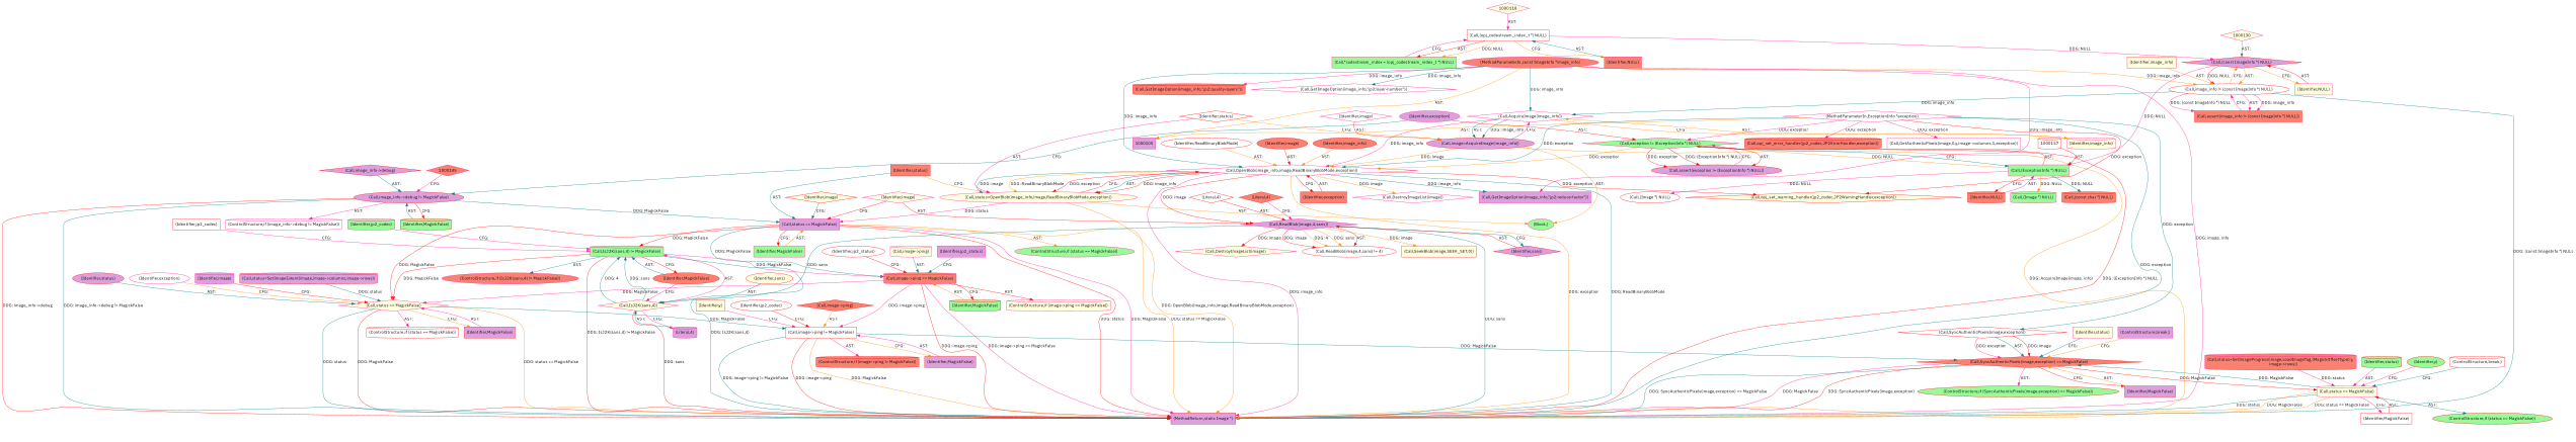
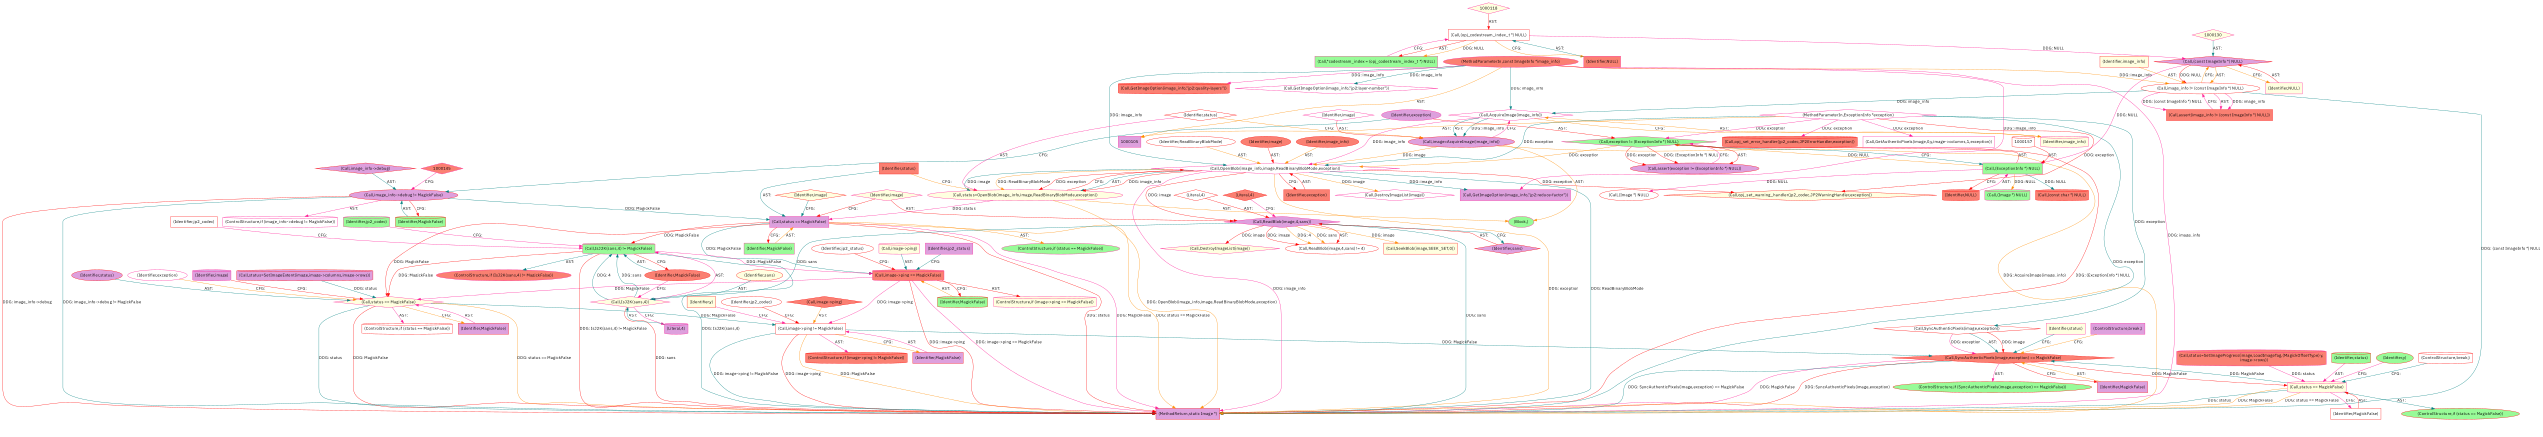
  digraph {
    fontname="IBM Plex Sans"
    node [color=red fillcolor=white fontname="IBM Plex Sans" shape=diamond style=filled]
    edge [color=red fontname="IBM Plex Sans"]
    n1 [color=deeppink fillcolor=salmon label="(Call,image->ping == MagickFalse)" shape=cylinder]
    n2 [color=deeppink fillcolor=lightyellow label="(Call,status == MagickFalse)"]
    n3 [label="(Call,image->ping != MagickFalse)" shape=box]
    n4 [fillcolor=palegreen label="(Identifier,MagickFalse)" shape=cylinder]
    n5 [color=deeppink fillcolor=lightyellow label="(ControlStructure,if (image->ping == MagickFalse))" shape=cylinder]
    n6 [fillcolor=plum label="(MethodReturn,static Image *)" shape=box]
    n7 [label="(ControlStructure,if (status == MagickFalse))" shape=cylinder]
    n8 [fillcolor=plum label="(Identifier,MagickFalse)" shape=box]
    n9 [fillcolor=salmon label="(Call,SyncAuthenticPixels(image,exception) == MagickFalse)"]
    n10 [fillcolor=salmon label="(ControlStructure,if (image->ping != MagickFalse))" shape=cylinder]
    n11 [fillcolor=plum label="(Identifier,MagickFalse)" shape=box]
    n12 [color=deeppink fillcolor=plum label="(Call,status == MagickFalse)" shape=box]
    n13 [color=deeppink fillcolor=palegreen label="(Call,IsJ2K(sans,4) != MagickFalse)" shape=cylinder]
    n14 [color=deeppink fillcolor=palegreen label="(ControlStructure,if (status == MagickFalse))" shape=ellipse]
    n15 [color=deeppink fillcolor=palegreen label="(Identifier,MagickFalse)" shape=box]
    n16 [color=deeppink fillcolor=salmon label="(ControlStructure,if (IsJ2K(sans,4) != MagickFalse))" shape=ellipse]
    n17 [fillcolor=salmon label="(Identifier,MagickFalse)" shape=ellipse]
    n18 [color=deeppink fillcolor=lightyellow label="(Call,status=OpenBlob(image_info,image,ReadBinaryBlobMode,exception))" shape=ellipse]
    n19 [color=deeppink label="(Call,OpenBlob(image_info,image,ReadBinaryBlobMode,exception))"]
    n20 [color=deeppink fillcolor=palegreen label="(Block,)" shape=ellipse]
    n21 [color=deeppink fillcolor=plum label="(Call,ReadBlob(image,4,sans))"]
    n22 [color=deeppink fillcolor=plum label="(Call,GetImageOption(image_info,\"jp2:reduce-factor\"))" shape=box]
    n23 [fillcolor=salmon label="(Identifier,exception)" shape=box]
    n24 [fillcolor=lightyellow label="(Call,opj_set_warning_handler(jp2_codec,JP2WarningHandler,exception))"]
    n25 [color=deeppink label="(Call,DestroyImageList(image))"]
    n26 [color=deeppink fillcolor=lightyellow label="(Call,IsJ2K(sans,4))"]
    n27 [label="(Call,ReadBlob(image,4,sans) != 4)" shape=ellipse]
    n28 [fillcolor=plum label="(Identifier,sans)"]
    n29 [color=deeppink fillcolor=lightyellow label="(Call,DestroyImageList(image))"]
    n30 [fillcolor=lightyellow label="(Call,SeekBlob(image,SEEK_SET,0))" shape=box]
    n31 [color=deeppink label="(Call,AcquireImage(image_info))"]
    n32 [fillcolor=plum label="(Call,image=AcquireImage(image_info))" shape=ellipse]
    n33 [color=deeppink fillcolor=lightyellow label="(Identifier,image_info)" shape=cylinder]
    n34 [label="(Call,image_info != (const ImageInfo *) NULL)" shape=ellipse]
    n35 [fillcolor=plum label="(Call,(const ImageInfo *) NULL)"]
    n36 [fillcolor=salmon label="(Call,assert(image_info != (const ImageInfo *) NULL))" shape=box]
    n37 [color=deeppink fillcolor=palegreen label="(Call,(ExceptionInfo *) NULL)" shape=box]
    n38 [color=deeppink fillcolor=lightyellow label="(Identifier,NULL)" shape=box]
    n39 [color=deeppink fillcolor=salmon label="(MethodParameterIn,const ImageInfo *image_info)" shape=ellipse]
    n40 [fillcolor=salmon label="(Call,GetImageOption(image_info,\"jp2:quality-layers\"))" shape=cylinder]
    n41 [color=deeppink label="(Call,GetImageOption(image_info,\"jp2:layer-number\"))"]
    1000105 [color=deeppink fillcolor=plum shape=box]
    n43 [color=deeppink fillcolor=palegreen label="(Call,exception != (ExceptionInfo *) NULL)"]
    n44 [label="(Call,(Image *) NULL)" shape=ellipse]
    n45 [color=deeppink fillcolor=palegreen label="(Call,(Image *) NULL)" shape=cylinder]
    n46 [fillcolor=salmon label="(Call,(const char *) NULL)" shape=cylinder]
    n47 [fillcolor=salmon label="(Identifier,NULL)" shape=cylinder]
    n48 [label="(Call,(opj_codestream_index_t *) NULL)" shape=box]
    n49 [color=deeppink fillcolor=palegreen label="(Call,*codestream_index = (opj_codestream_index_t *) NULL)" shape=box]
    n50 [color=deeppink fillcolor=salmon label="(Identifier,NULL)" shape=box]
    n51 [fillcolor=plum label="(Call,assert(exception != (ExceptionInfo *) NULL))" shape=ellipse]
    n52 [color=deeppink label="(MethodParameterIn,ExceptionInfo *exception)"]
    n53 [fillcolor=salmon label="(Call,opj_set_error_handler(jp2_codec,JP2ErrorHandler,exception))" shape=cylinder]
    n54 [label="(Call,SyncAuthenticPixels(image,exception))"]
    n55 [color=deeppink label="(Call,GetAuthenticPixels(image,0,y,image->columns,1,exception))" shape=box]
    n56 [fillcolor=plum label="(Call,image_info->debug != MagickFalse)" shape=ellipse]
    n57 [fillcolor=palegreen label="(Identifier,MagickFalse)" shape=cylinder]
    n58 [color=deeppink label="(ControlStructure,if (image_info->debug != MagickFalse))" shape=cylinder]
    n59 [color=deeppink fillcolor=plum label="(Literal,4)" shape=cylinder]
    n60 [color=deeppink fillcolor=lightyellow label="(Call,status == MagickFalse)" shape=cylinder]
    n61 [fillcolor=plum label="(Identifier,MagickFalse)" shape=box]
    n62 [fillcolor=palegreen label="(ControlStructure,if (SyncAuthenticPixels(image,exception) == MagickFalse))" shape=ellipse]
    n63 [fillcolor=palegreen label="(ControlStructure,if (status == MagickFalse))" shape=ellipse]
    n64 [label="(Identifier,MagickFalse)" shape=box]
    n65 [color=deeppink fillcolor=salmon label="(Call,status=SetImageProgress(image,LoadImageTag,(MagickOffsetType) y,\n      image->rows))" shape=cylinder]
    n66 [fillcolor=salmon label="(Literal,4)"]
    n67 [fillcolor=lightyellow label="(Identifier,y)" shape=box]
    n68 [label="(Identifier,jp2_status)" shape=ellipse]
    n69 [color=deeppink label="(Identifier,image)"]
    n70 [label="(Identifier,jp2_codec)" shape=box]
    n71 [color=deeppink fillcolor=plum label="(Identifier,exception)" shape=ellipse]
    n72 [label="(Identifier,jp2_codec)" shape=ellipse]
    n73 [fillcolor=plum label="(Call,image_info->debug)"]
    n74 [fillcolor=plum label="(Call,status=SetImageExtent(image,image->columns,image->rows))" shape=cylinder]
    n75 [color=deeppink fillcolor=palegreen label="(Identifier,jp2_codec)" shape=cylinder]
    n76 [fillcolor=lightyellow label="(Identifier,image)"]
    n77 [color=deeppink fillcolor=lightyellow label="(Identifier,image)"]
    n78 [color=deeppink fillcolor=lightyellow label="(Identifier,status)" shape=box]
    n79 [fillcolor=palegreen label="(Identifier,status)" shape=cylinder]
    n80 [fillcolor=lightyellow label="(Identifier,sans)" shape=ellipse]
    n81 [fillcolor=palegreen label="(Identifier,y)" shape=ellipse]
    n82 [label="(Identifier,ReadBinaryBlobMode)" shape=ellipse]
    n83 [color=deeppink fillcolor=lightyellow label="(Call,image->ping)" shape=cylinder]
    n84 [fillcolor=salmon label="(Identifier,image)" shape=ellipse]
    n85 [fillcolor=plum label="(Identifier,status)" shape=ellipse]
    n86 [label="(ControlStructure,break;)" shape=cylinder]
    n87 [color=deeppink fillcolor=plum label="(ControlStructure,break;)" shape=box]
    n88 [fillcolor=salmon label="(Call,image->ping)"]
    n89 [color=deeppink label="(Identifier,exception)" shape=ellipse]
    n90 [fillcolor=salmon label="(Identifier,status)" shape=box]
    n91 [fillcolor=lightyellow label="(Identifier,image_info)" shape=box]
    n92 [color=deeppink fillcolor=plum label="(Identifier,jp2_status)" shape=box]
    n93 [label="(Identifier,status)"]
    n94 [label="(Literal,4)"]
    n95 [color=deeppink fillcolor=plum label="(Identifier,image)" shape=cylinder]
    n96 [fillcolor=salmon label="(Identifier,image_info)" shape=ellipse]
    1000130 [color=deeppink fillcolor=lightyellow]
    1000118 [color=deeppink fillcolor=lightyellow]
    1000157 [shape=cylinder]
    1000145 [color=deeppink fillcolor=salmon]
    n1 -> n2 [color=deeppink label="DDG: MagickFalse"]
    n1 -> n3 [color=deeppink label="DDG: image->ping"]
    n1 -> n4 [label="CFG: "]
    n1 -> n5 [label="AST: "]
    n1 -> n6 [label="DDG: image->ping"]
    n1 -> n6 [color=deeppink label="DDG: image->ping == MagickFalse"]
    n2 -> n3 [color=teal label="DDG: MagickFalse"]
    n2 -> n6 [color=teal label="DDG: status"]
    n2 -> n6 [label="DDG: MagickFalse"]
    n2 -> n6 [color=darkorange label="DDG: status == MagickFalse"]
    n2 -> n7 [color=deeppink label="AST: "]
    n2 -> n8 [color=darkorange label="CFG: "]
    n3 -> n6 [color=teal label="DDG: image->ping != MagickFalse"]
    n3 -> n6 [label="DDG: image->ping"]
    n3 -> n6 [color=darkorange label="DDG: MagickFalse"]
    n3 -> n9 [color=teal label="DDG: MagickFalse"]
    n3 -> n10 [color=deeppink label="AST: "]
    n3 -> n11 [color=darkorange label="CFG: "]
    n4 -> n1 [color=darkorange label="AST: "]
    n8 -> n2 [color=deeppink label="AST: "]
    n9 -> n6 [color=deeppink label="DDG: MagickFalse"]
    n9 -> n6 [label="DDG: SyncAuthenticPixels(image,exception)"]
    n9 -> n6 [color=teal label="DDG: SyncAuthenticPixels(image,exception) == MagickFalse"]
    n9 -> n60 [label="DDG: MagickFalse"]
    n9 -> n61 [label="CFG: "]
    n9 -> n62 [color=deeppink label="AST: "]
    n11 -> n3 [color=deeppink label="AST: "]
    n12 -> n1 [color=teal label="DDG: MagickFalse"]
    n12 -> n2 [label="DDG: MagickFalse"]
    n12 -> n6 [label="DDG: status"]
    n12 -> n6 [color=deeppink label="DDG: MagickFalse"]
    n12 -> n6 [color=darkorange label="DDG: status == MagickFalse"]
    n12 -> n13 [label="DDG: MagickFalse"]
    n12 -> n14 [color=darkorange label="AST: "]
    n12 -> n15 [label="CFG: "]
    n13 -> n1 [color=deeppink label="DDG: MagickFalse"]
    n13 -> n2 [label="DDG: MagickFalse"]
    n13 -> n6 [label="DDG: IsJ2K(sans,4) != MagickFalse"]
    n13 -> n6 [color=teal label="DDG: IsJ2K(sans,4)"]
    n13 -> n16 [color=teal label="AST: "]
    n13 -> n17 [label="CFG: "]
    n15 -> n12 [color=darkorange label="AST: "]
    n17 -> n13 [color=teal label="AST: "]
    n17 -> n26 [color=deeppink label="CFG: "]
    n18 -> n6 [color=darkorange label="DDG: OpenBlob(image_info,image,ReadBinaryBlobMode,exception)"]
    n18 -> n12 [color=deeppink label="DDG: status"]
    n18 -> n19 [label="CFG: "]
    n18 -> n20 [color=darkorange label="AST: "]
    n19 -> n6 [color=deeppink label="DDG: image_info"]
    n19 -> n6 [color=darkorange label="DDG: exception"]
    n19 -> n6 [color=teal label="DDG: ReadBinaryBlobMode"]
    n19 -> n18 [color=teal label="AST: "]
    n19 -> n18 [label="DDG: image_info"]
    n19 -> n18 [color=teal label="DDG: image"]
    n19 -> n18 [color=darkorange label="DDG: ReadBinaryBlobMode"]
    n19 -> n18 [label="DDG: exception"]
    n19 -> n21 [label="DDG: image"]
    n19 -> n22 [color=teal label="DDG: image_info"]
    n19 -> n23 [label="CFG: "]
    n19 -> n24 [label="DDG: exception"]
    n19 -> n25 [color=darkorange label="DDG: image"]
    n21 -> n6 [color=teal label="DDG: sans"]
    n21 -> n26 [color=teal label="DDG: sans"]
    n21 -> n27 [label="AST: "]
    n21 -> n27 [label="DDG: image"]
    n21 -> n27 [color=darkorange label="DDG: 4"]
    n21 -> n27 [color=darkorange label="DDG: sans"]
    n21 -> n28 [color=teal label="CFG: "]
    n21 -> n29 [label="DDG: image"]
    n21 -> n30 [color=darkorange label="DDG: image"]
    n23 -> n19 [label="AST: "]
    n26 -> n6 [label="DDG: sans"]
    n26 -> n13 [color=deeppink label="AST: "]
    n26 -> n13 [color=teal label="DDG: sans"]
    n26 -> n13 [color=teal label="DDG: 4"]
    n26 -> n59 [color=deeppink label="CFG: "]
    n28 -> n21 [label="AST: "]
    n31 -> n19 [color=deeppink label="DDG: image_info"]
    n31 -> n32 [color=teal label="AST: "]
    n31 -> n32 [color=teal label="DDG: image_info"]
    n31 -> n33 [color=darkorange label="CFG: "]
    n32 -> n6 [color=darkorange label="DDG: AcquireImage(image_info)"]
    n32 -> n19 [color=darkorange label="DDG: image"]
    n32 -> n20 [color=darkorange label="AST: "]
    n32 -> n31 [color=deeppink label="CFG: "]
    n33 -> n31 [color=darkorange label="AST: "]
    n34 -> n6 [color=teal label="DDG: (const ImageInfo *) NULL"]
    n34 -> n31 [color=teal label="DDG: image_info"]
    n34 -> n35 [color=darkorange label="CFG: "]
    n34 -> n36 [color=deeppink label="AST: "]
    n34 -> n36 [color=deeppink label="DDG: image_info"]
    n34 -> n36 [color=deeppink label="DDG: (const ImageInfo *) NULL"]
    n35 -> n34 [color=darkorange label="AST: "]
    n35 -> n34 [label="DDG: NULL"]
    n35 -> n37 [color=deeppink label="DDG: NULL"]
    n35 -> n38 [color=darkorange label="CFG: "]
    n36 -> n34 [color=deeppink label="CFG: "]
    n37 -> n43 [label="AST: "]
    n37 -> n43 [color=darkorange label="DDG: NULL"]
    n37 -> n44 [color=deeppink label="DDG: NULL"]
    n37 -> n45 [color=darkorange label="DDG: NULL"]
    n37 -> n46 [color=teal label="DDG: NULL"]
    n37 -> n47 [label="CFG: "]
    n38 -> n35 [label="AST: "]
    n39 -> n6 [color=deeppink label="DDG: image_info"]
    n39 -> n19 [color=teal label="DDG: image_info"]
    n39 -> n22 [color=deeppink label="DDG: image_info"]
    n39 -> n31 [color=teal label="DDG: image_info"]
    n39 -> n34 [color=darkorange label="DDG: image_info"]
    n39 -> n40 [color=deeppink label="DDG: image_info"]
    n39 -> n41 [color=teal label="DDG: image_info"]
    n39 -> 1000105 [color=darkorange label="AST: "]
    n43 -> n6 [label="DDG: (ExceptionInfo *) NULL"]
    n43 -> n19 [color=darkorange label="DDG: exception"]
    n43 -> n37 [color=teal label="CFG: "]
    n43 -> n51 [label="AST: "]
    n43 -> n51 [label="DDG: exception"]
    n43 -> n51 [label="DDG: (ExceptionInfo *) NULL"]
    n47 -> n37 [color=deeppink label="AST: "]
    n48 -> n35 [color=deeppink label="DDG: NULL"]
    n48 -> n49 [label="AST: "]
    n48 -> n49 [color=darkorange label="DDG: NULL"]
    n48 -> n50 [color=darkorange label="CFG: "]
    n49 -> n48 [color=deeppink label="CFG: "]
    n50 -> n48 [color=teal label="AST: "]
    n51 -> n43 [color=deeppink label="CFG: "]
    n52 -> n6 [color=teal label="DDG: exception"]
    n52 -> n19 [color=teal label="DDG: exception"]
    n52 -> n24 [label="DDG: exception"]
    n52 -> 1000105 [color=darkorange label="AST: "]
    n52 -> n43 [color=deeppink label="DDG: exception"]
    n52 -> n53 [color=deeppink label="DDG: exception"]
    n52 -> n54 [color=teal label="DDG: exception"]
    n52 -> n55 [color=deeppink label="DDG: exception"]
    n54 -> n9 [color=teal label="AST: "]
    n54 -> n9 [label="DDG: image"]
    n54 -> n9 [color=deeppink label="DDG: exception"]
    n56 -> n6 [color=teal label="DDG: image_info->debug != MagickFalse"]
    n56 -> n6 [label="DDG: image_info->debug"]
    n56 -> n12 [color=teal label="DDG: MagickFalse"]
    n56 -> n57 [label="CFG: "]
    n56 -> n58 [color=deeppink label="AST: "]
    n57 -> n56 [color=teal label="AST: "]
    n59 -> n26 [color=teal label="AST: "]
    n60 -> n6 [color=darkorange label="DDG: status == MagickFalse"]
    n60 -> n6 [color=teal label="DDG: status"]
    n60 -> n6 [color=darkorange label="DDG: MagickFalse"]
    n60 -> n9 [color=teal label="DDG: MagickFalse"]
    n60 -> n63 [color=teal label="AST: "]
    n60 -> n64 [color=deeppink label="CFG: "]
    n61 -> n9 [color=darkorange label="AST: "]
    n64 -> n60 [label="AST: "]
    n65 -> n60 [color=deeppink label="DDG: status"]
    n66 -> n21 [color=deeppink label="CFG: "]
    n67 -> n3 [color=deeppink label="CFG: "]
    n68 -> n1 [label="CFG: "]
    n69 -> n32 [label="AST: "]
    n70 -> n13 [color=deeppink label="CFG: "]
    n71 -> n43 [label="AST: "]
    n71 -> n56 [color=teal label="CFG: "]
    n72 -> n3 [label="CFG: "]
    n73 -> n56 [color=teal label="AST: "]
    n74 -> n2 [color=teal label="DDG: status"]
    n75 -> n13 [color=deeppink label="CFG: "]
    n76 -> n12 [color=teal label="CFG: "]
    n77 -> n12 [label="CFG: "]
    n77 -> n21 [label="AST: "]
    n78 -> n9 [color=teal label="CFG: "]
    n79 -> n60 [color=deeppink label="AST: "]
    n80 -> n26 [color=teal label="AST: "]
    n81 -> n60 [color=deeppink label="CFG: "]
    n82 -> n19 [color=darkorange label="AST: "]
    n83 -> n1 [color=teal label="AST: "]
    n84 -> n19 [label="AST: "]
    n85 -> n2 [color=teal label="AST: "]
    n86 -> n60 [color=teal label="CFG: "]
    n87 -> n9 [color=darkorange label="CFG: "]
    n88 -> n3 [color=darkorange label="AST: "]
    n89 -> n2 [color=darkorange label="CFG: "]
    n90 -> n12 [color=teal label="AST: "]
    n90 -> n18 [color=darkorange label="CFG: "]
    n91 -> n34 [color=darkorange label="AST: "]
    n92 -> n1 [color=teal label="CFG: "]
    n93 -> n18 [color=deeppink label="AST: "]
    n93 -> n32 [color=darkorange label="CFG: "]
    n94 -> n21 [label="AST: "]
    n95 -> n2 [label="CFG: "]
    n96 -> n19 [color=darkorange label="AST: "]
    1000130 -> n35 [color=teal label="AST: "]
-   1000118 -> n48 [color=deeppink label="AST: "]
+   1000118 -> n48 [label="AST: "]
    1000157 -> n37 [label="AST: "]
    1000145 -> n56 [color=deeppink label="CFG: "]
  }
